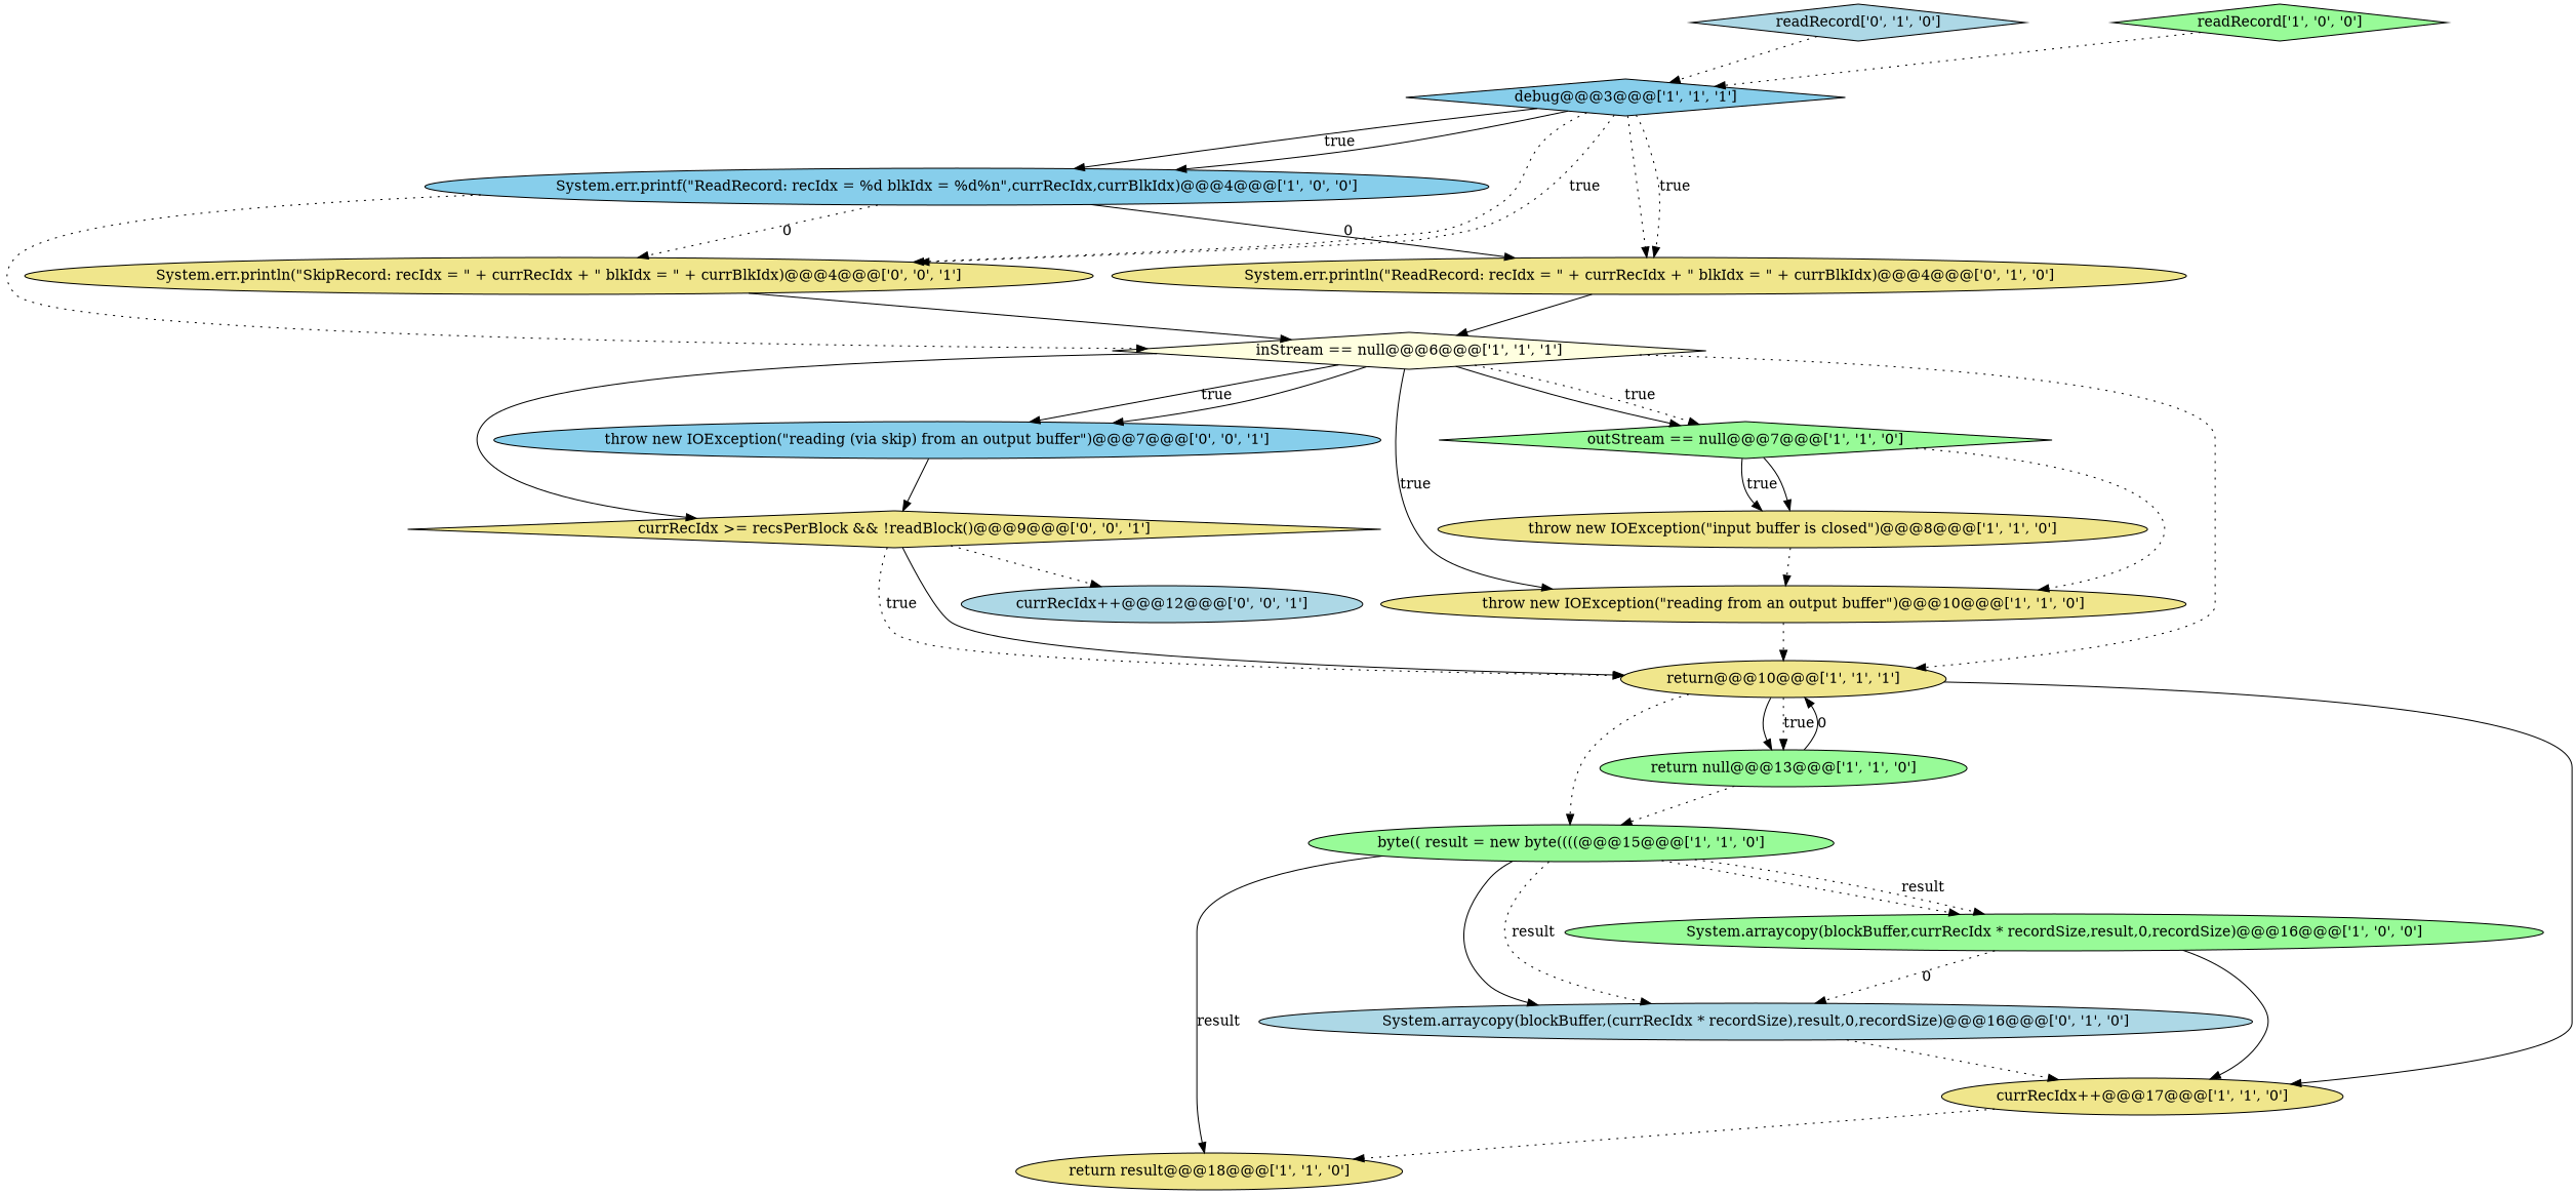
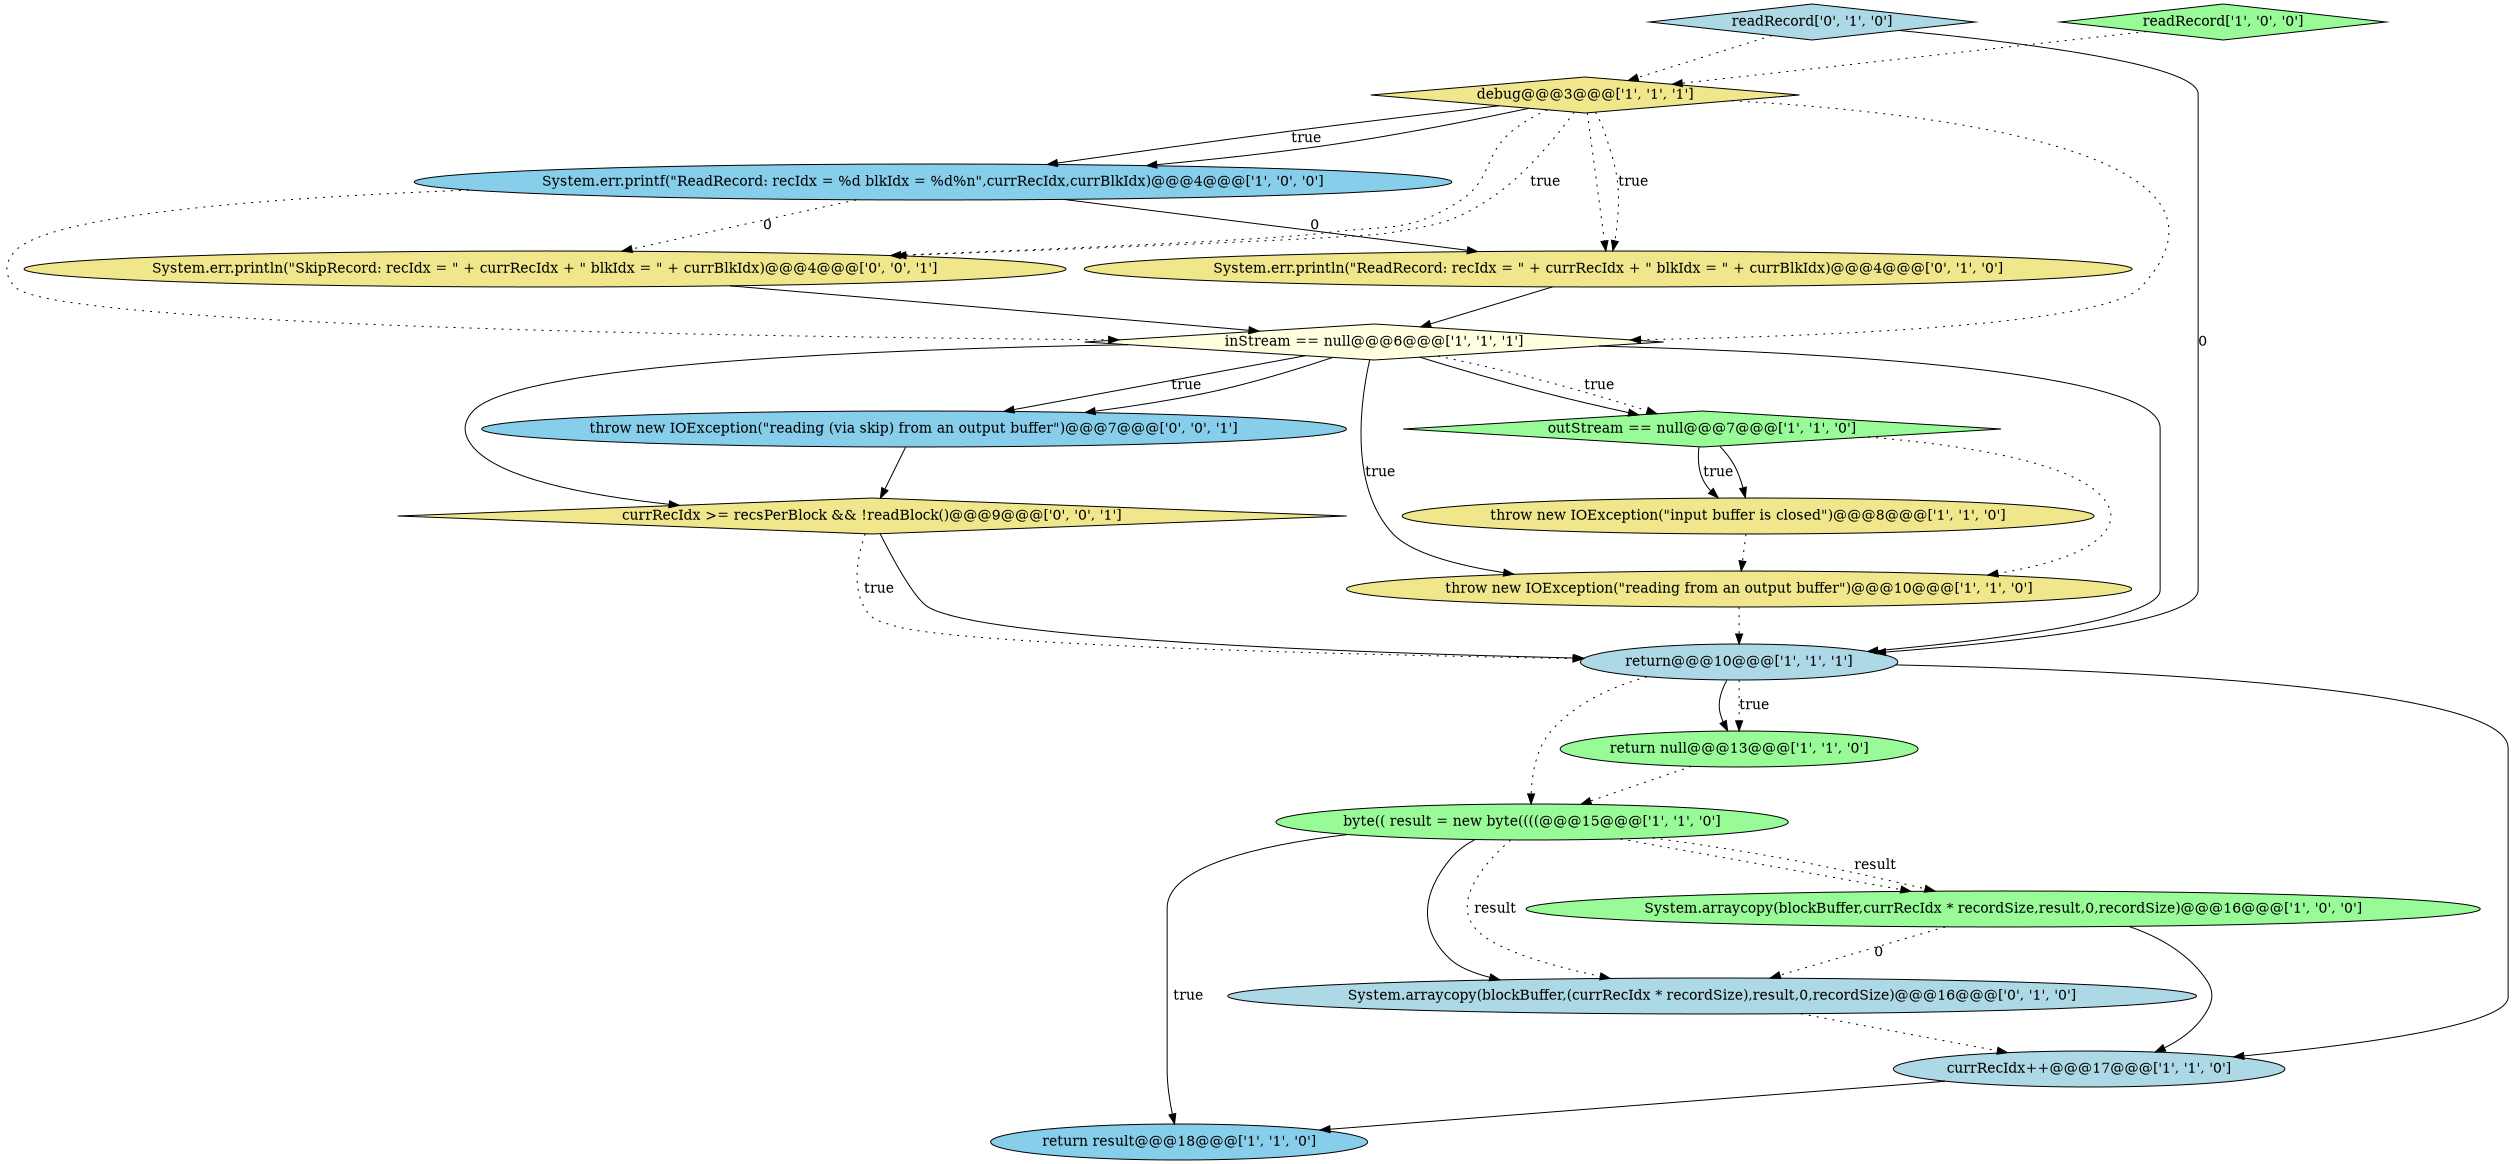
  digraph {
    node [fillcolor=khaki shape=ellipse style=filled]
    edge [style=dotted]
    n1 [fillcolor=lightyellow label="inStream == null@@@6@@@['1', '1', '1']" shape=diamond]
    n2 [label="currRecIdx >= recsPerBlock && !readBlock()@@@9@@@['0', '0', '1']" shape=diamond]
    n3 [fillcolor=palegreen label="outStream == null@@@7@@@['1', '1', '0']" shape=diamond]
    n4 [label="throw new IOException(\"reading from an output buffer\")@@@10@@@['1', '1', '0']"]
    n5 [fillcolor=skyblue label="throw new IOException(\"reading (via skip) from an output buffer\")@@@7@@@['0', '0', '1']"]
-   n6 [label="return@@@10@@@['1', '1', '1']"]
-   n7 [fillcolor=lightblue label="currRecIdx++@@@12@@@['0', '0', '1']"]
+   n6 [fillcolor=lightblue label="return@@@10@@@['1', '1', '1']"]
    n8 [label="throw new IOException(\"input buffer is closed\")@@@8@@@['1', '1', '0']"]
    n9 [fillcolor=palegreen label="return null@@@13@@@['1', '1', '0']"]
    n10 [fillcolor=palegreen label="byte(( result = new byte((((@@@15@@@['1', '1', '0']"]
-   n11 [label="currRecIdx++@@@17@@@['1', '1', '0']"]
-   n12 [label="return result@@@18@@@['1', '1', '0']"]
-   n13 [fillcolor=skyblue label="debug@@@3@@@['1', '1', '1']" shape=diamond]
+   n11 [fillcolor=lightblue label="currRecIdx++@@@17@@@['1', '1', '0']"]
+   n12 [fillcolor=skyblue label="return result@@@18@@@['1', '1', '0']"]
+   n13 [label="debug@@@3@@@['1', '1', '1']" shape=diamond]
    n14 [fillcolor=skyblue label="System.err.printf(\"ReadRecord: recIdx = %d blkIdx = %d%n\",currRecIdx,currBlkIdx)@@@4@@@['1', '0', '0']"]
    n15 [label="System.err.println(\"SkipRecord: recIdx = \" + currRecIdx + \" blkIdx = \" + currBlkIdx)@@@4@@@['0', '0', '1']"]
    n16 [label="System.err.println(\"ReadRecord: recIdx = \" + currRecIdx + \" blkIdx = \" + currBlkIdx)@@@4@@@['0', '1', '0']"]
    n17 [fillcolor=lightblue label="System.arraycopy(blockBuffer,(currRecIdx * recordSize),result,0,recordSize)@@@16@@@['0', '1', '0']"]
    n18 [fillcolor=palegreen label="System.arraycopy(blockBuffer,currRecIdx * recordSize,result,0,recordSize)@@@16@@@['1', '0', '0']"]
    n19 [fillcolor=lightblue label="readRecord['0', '1', '0']" shape=diamond]
    n20 [fillcolor=palegreen label="readRecord['1', '0', '0']" shape=diamond]
    n1 -> n2 [style=solid]
    n1 -> n3 [style=solid]
    n1 -> n3 [label=true]
    n1 -> n4 [label=true style=solid]
    n1 -> n5 [label=true style=solid]
    n1 -> n5 [style=solid]
-   n1 -> n6
+   n1 -> n6 [style=solid]
    n2 -> n6 [label=true]
    n2 -> n6 [style=solid]
-   n2 -> n7
    n3 -> n4
    n3 -> n8 [label=true style=solid]
    n3 -> n8 [style=solid]
    n4 -> n6
    n5 -> n2 [style=solid]
    n6 -> n9 [style=solid]
    n6 -> n9 [label=true]
    n6 -> n10
    n6 -> n11 [style=solid]
    n8 -> n4
-   n9 -> n6 [label=0 style=solid]
+   n19 -> n6 [label=0 style=solid]
    n9 -> n10
-   n10 -> n12 [label=result style=solid]
+   n10 -> n12 [label=true style=solid]
    n10 -> n17 [style=solid]
    n10 -> n17 [label=result]
    n10 -> n18
    n10 -> n18 [label=result]
-   n11 -> n12
+   n11 -> n12 [style=solid]
+   n13 -> n1
    n13 -> n14 [label=true style=solid]
    n13 -> n14 [style=solid]
    n13 -> n15
    n13 -> n15 [label=true]
    n13 -> n16
    n13 -> n16 [label=true]
    n14 -> n1
    n14 -> n15 [label=0]
    n14 -> n16 [label=0 style=solid]
    n15 -> n1 [style=solid]
    n16 -> n1 [style=solid]
    n17 -> n11
    n18 -> n11 [style=solid]
    n18 -> n17 [label=0]
    n19 -> n13
    n20 -> n13
  }
